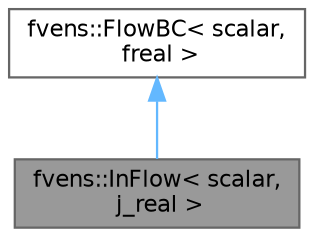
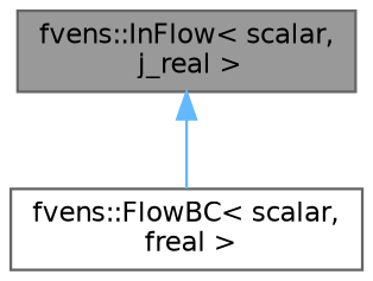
  digraph {
    node [color=gray40 fontname=Helvetica fontsize=10 shape=box style=filled]
    n1 [fillcolor=grey60 fontcolor=black height=0.2 label="fvens::InFlow\< scalar,\l j_real \>" width=0.4]
    n2 [fillcolor=white height=0.2 label="fvens::FlowBC\< scalar,\l freal \>" width=0.4]
-   n2 -> n1 [color=steelblue1 dir=back fontname=Helvetica fontsize=10 labelfontname=Helvetica labelfontsize=10 style=solid]
+   n1 -> n2 [color=steelblue1 dir=back fontname=Helvetica fontsize=10 labelfontname=Helvetica labelfontsize=10 style=solid]
  }
